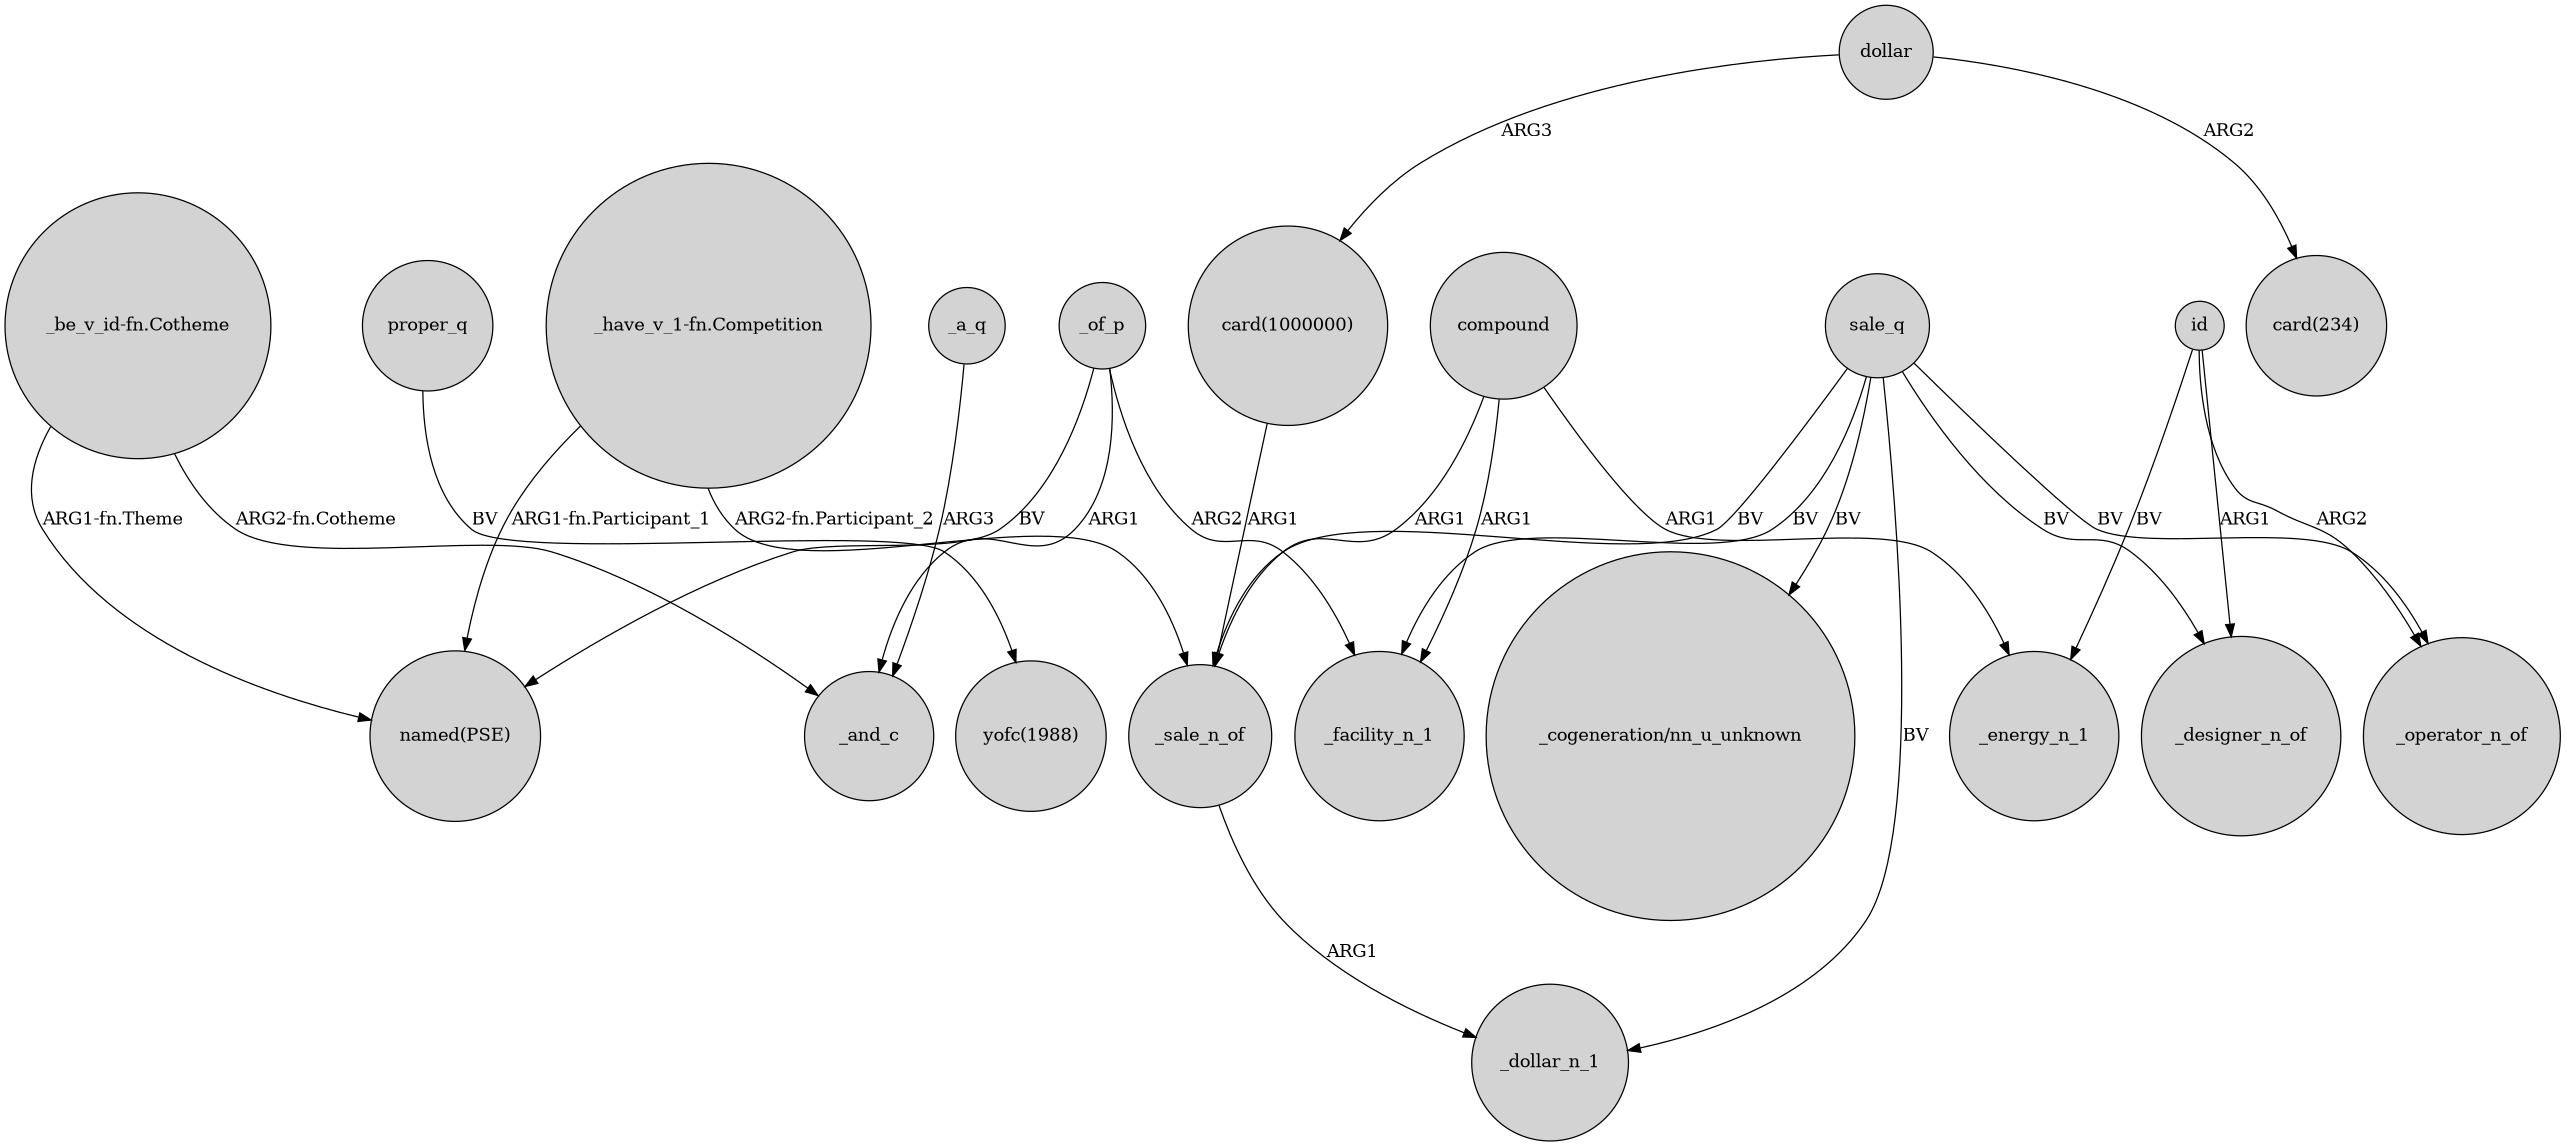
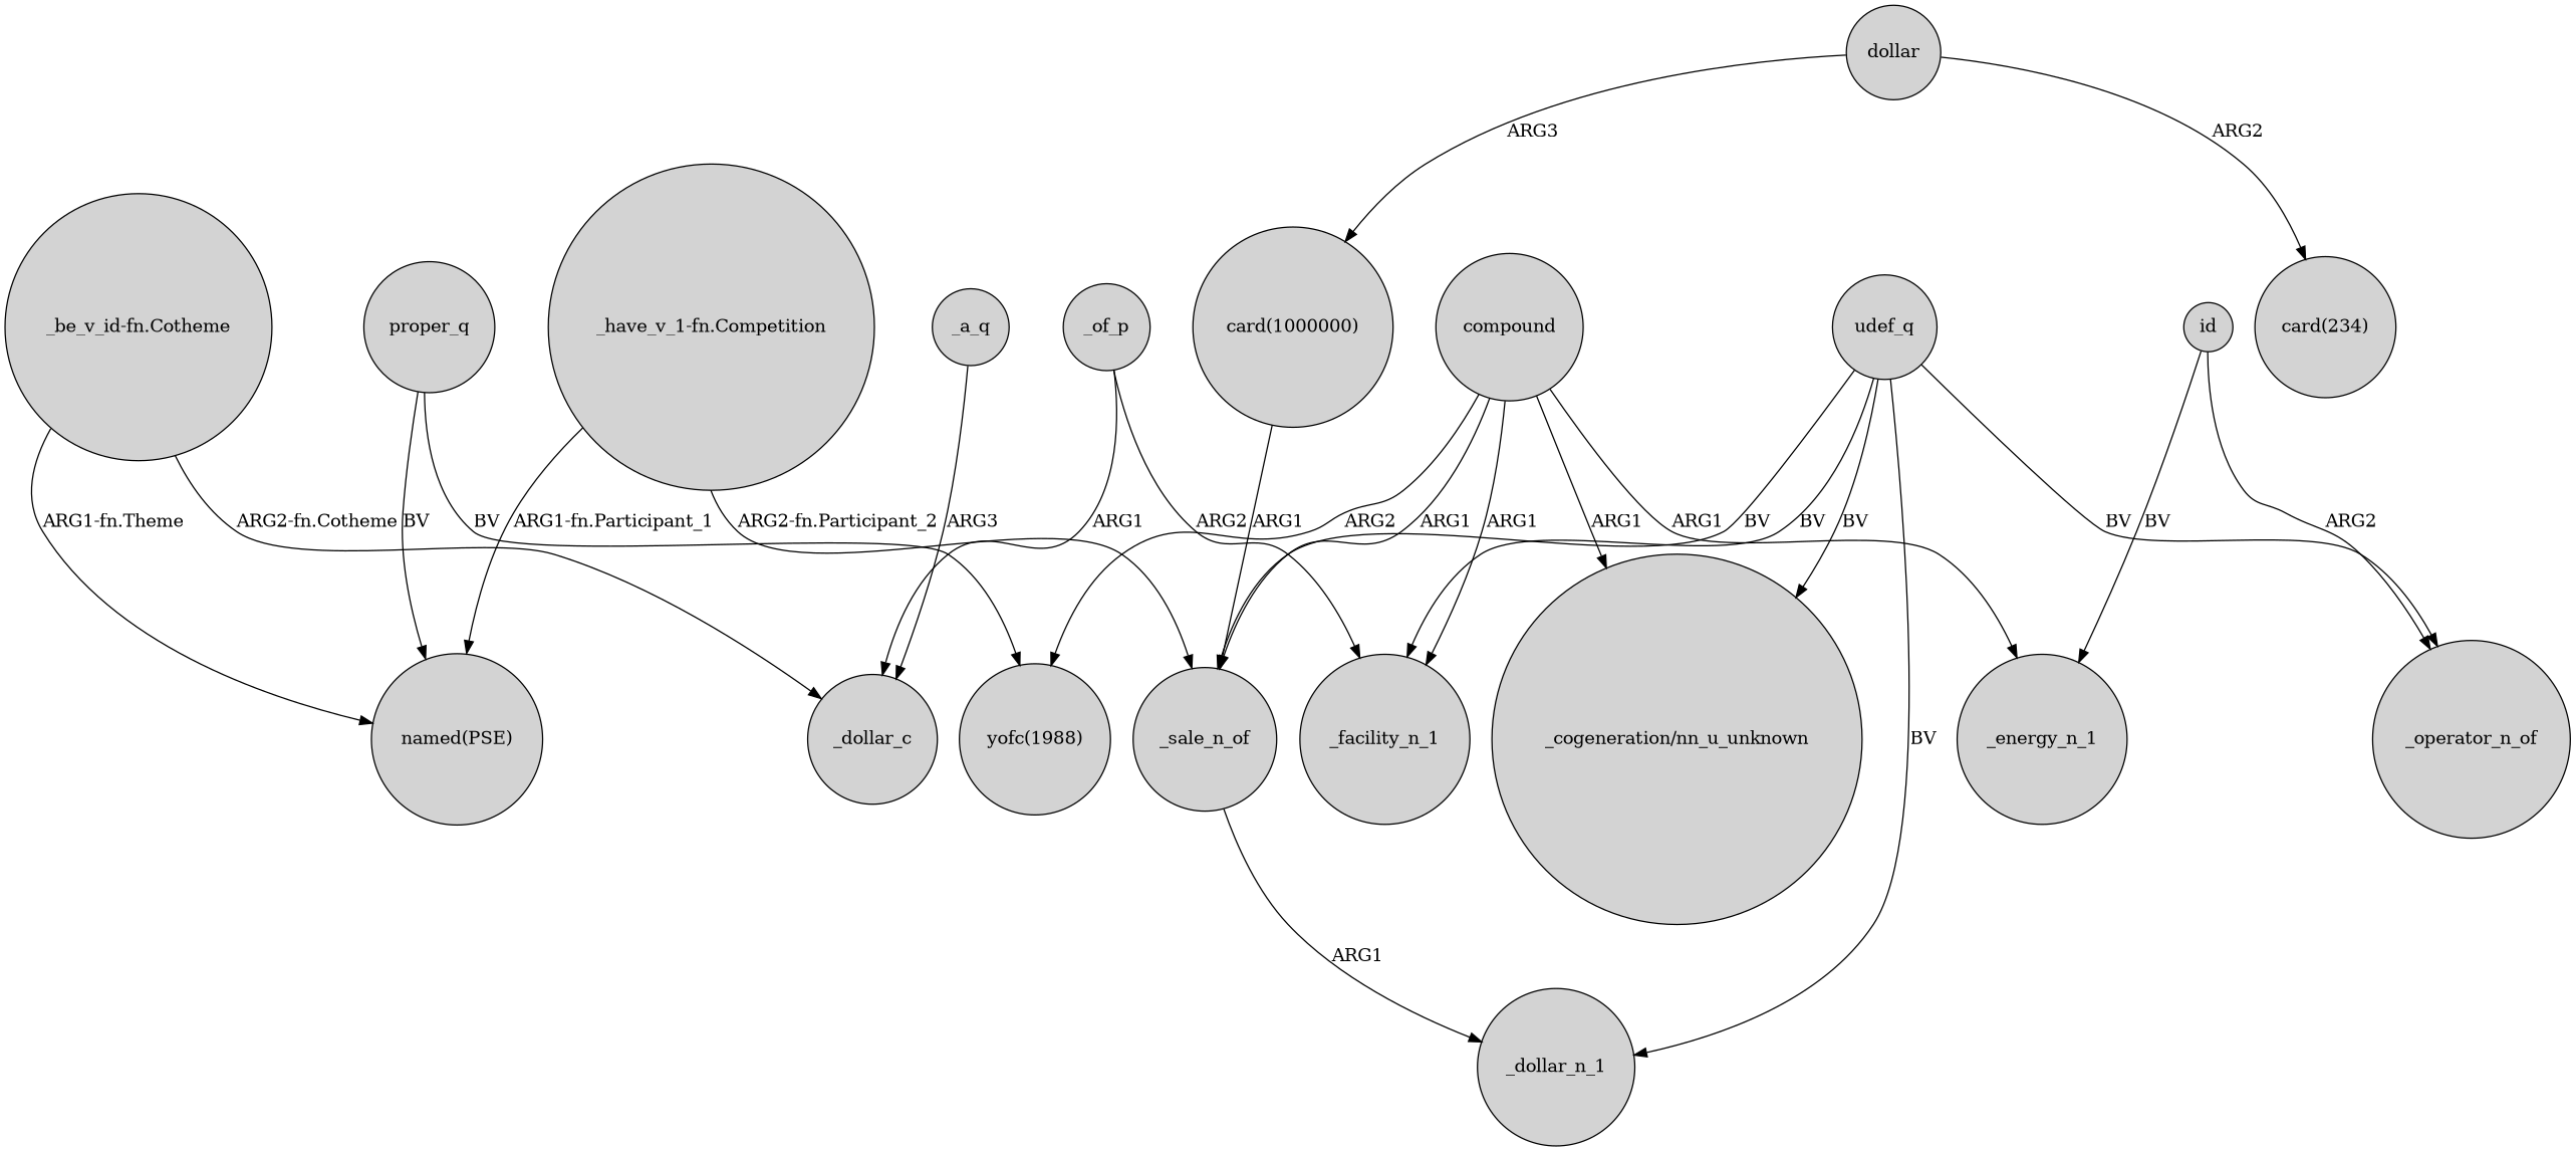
  digraph {
    node [shape=circle style=filled]
    "_have_v_1-fn.Competition"
    "named(PSE)"
    _sale_n_of
    _dollar_n_1
    _a_q
-   _and_c
+   _and_c [label=_dollar_c]
    compound
    "yofc(1988)"
    _facility_n_1
    "_cogeneration/nn_u_unknown"
    _energy_n_1
    n12 [label=dollar]
    "card(1000000)"
    "card(234)"
-   udef_q [label=sale_q]
-   _designer_n_of
+   udef_q
    _operator_n_of
    proper_q
    _of_p
    "_be_v_id-fn.Cotheme"
    id
    "_have_v_1-fn.Competition" -> "named(PSE)" [label="ARG1-fn.Participant_1"]
    "_have_v_1-fn.Competition" -> _sale_n_of [label="ARG2-fn.Participant_2"]
    _sale_n_of -> _dollar_n_1 [label=ARG1]
    _a_q -> _and_c [label=ARG3]
    compound -> _sale_n_of [label=ARG1]
+   compound -> "yofc(1988)" [label=ARG2]
    compound -> _facility_n_1 [label=ARG1]
+   compound -> "_cogeneration/nn_u_unknown" [label=ARG1]
    compound -> _energy_n_1 [label=ARG1]
    n12 -> "card(1000000)" [label=ARG3]
    n12 -> "card(234)" [label=ARG2]
    "card(1000000)" -> _sale_n_of [label=ARG1]
    udef_q -> _sale_n_of [label=BV]
    udef_q -> _dollar_n_1 [label=BV]
    udef_q -> _facility_n_1 [label=BV]
    udef_q -> "_cogeneration/nn_u_unknown" [label=BV]
-   udef_q -> _designer_n_of [label=BV]
    udef_q -> _operator_n_of [label=BV]
-   _of_p -> "named(PSE)" [label=BV]
+   proper_q -> "named(PSE)" [label=BV]
    proper_q -> "yofc(1988)" [label=BV]
    _of_p -> _and_c [label=ARG1]
    _of_p -> _facility_n_1 [label=ARG2]
    "_be_v_id-fn.Cotheme" -> "named(PSE)" [label="ARG1-fn.Theme"]
    "_be_v_id-fn.Cotheme" -> _and_c [label="ARG2-fn.Cotheme"]
    id -> _energy_n_1 [label=BV]
-   id -> _designer_n_of [label=ARG1]
    id -> _operator_n_of [label=ARG2]
  }
